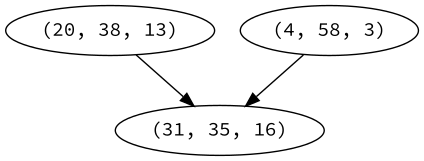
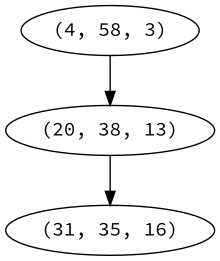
  digraph {
    fontname="Source Code Pro"
    node [fontname="Source Code Pro"]
    edge [fontname="Source Code Pro"]
    n1 [label="(20, 38, 13)"]
    "(4, 58, 3)"
    "(31, 35, 16)"
    n1 -> "(31, 35, 16)"
-   "(4, 58, 3)" -> "(31, 35, 16)"
+   "(4, 58, 3)" -> n1
  }
